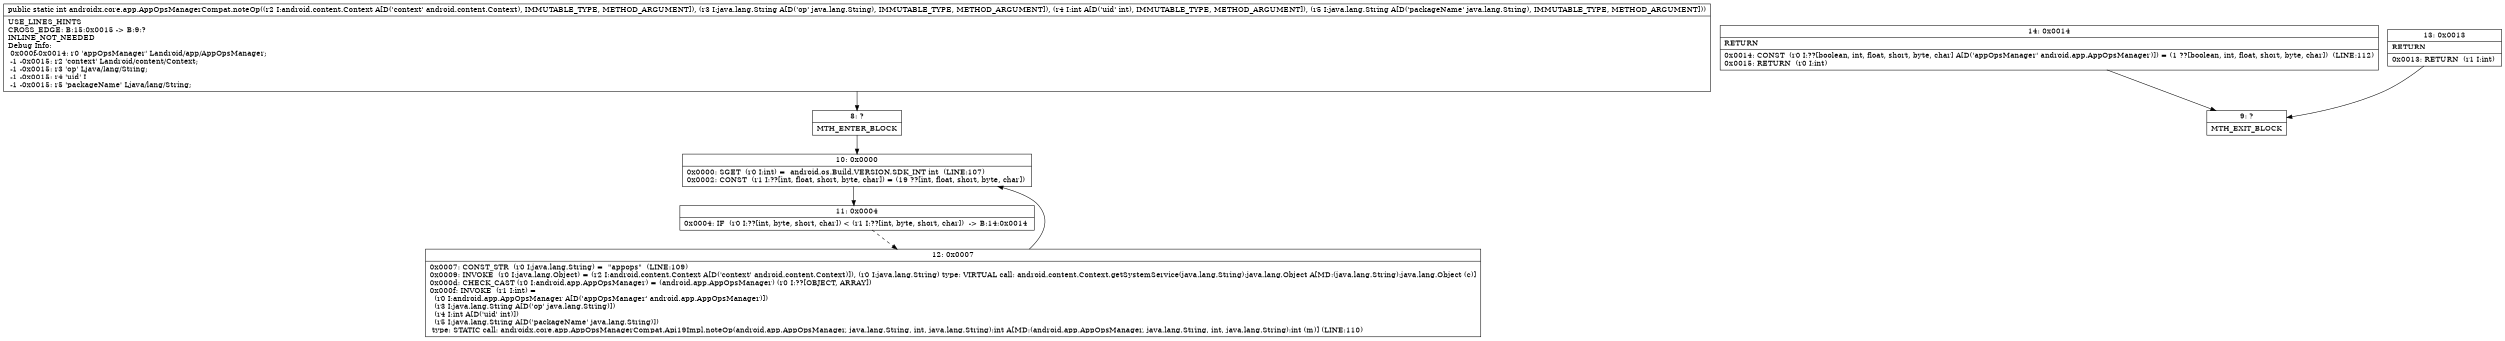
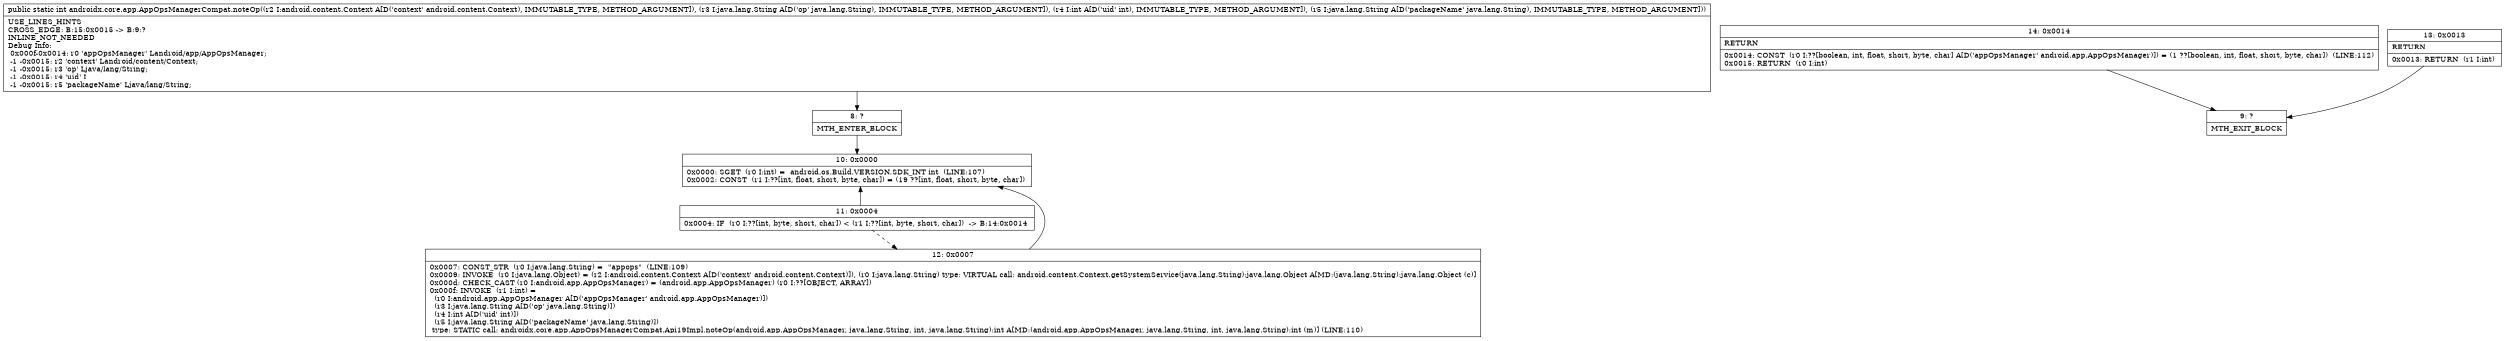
  digraph {
    node [shape=record]
    n1 [label="{8\:\ ?|MTH_ENTER_BLOCK\l}"]
    n2 [label="{10\:\ 0x0000|0x0000: SGET  (r0 I:int) =  android.os.Build.VERSION.SDK_INT int  (LINE:107)\l0x0002: CONST  (r1 I:??[int, float, short, byte, char]) = (19 ??[int, float, short, byte, char]) \l}"]
    n3 [label="{11\:\ 0x0004|0x0004: IF  (r0 I:??[int, byte, short, char]) \< (r1 I:??[int, byte, short, char])  \-\> B:14:0x0014 \l}"]
    n4 [label="{12\:\ 0x0007|0x0007: CONST_STR  (r0 I:java.lang.String) =  \"appops\"  (LINE:109)\l0x0009: INVOKE  (r0 I:java.lang.Object) = (r2 I:android.content.Context A[D('context' android.content.Context)]), (r0 I:java.lang.String) type: VIRTUAL call: android.content.Context.getSystemService(java.lang.String):java.lang.Object A[MD:(java.lang.String):java.lang.Object (c)]\l0x000d: CHECK_CAST (r0 I:android.app.AppOpsManager) = (android.app.AppOpsManager) (r0 I:??[OBJECT, ARRAY]) \l0x000f: INVOKE  (r1 I:int) = \l  (r0 I:android.app.AppOpsManager A[D('appOpsManager' android.app.AppOpsManager)])\l  (r3 I:java.lang.String A[D('op' java.lang.String)])\l  (r4 I:int A[D('uid' int)])\l  (r5 I:java.lang.String A[D('packageName' java.lang.String)])\l type: STATIC call: androidx.core.app.AppOpsManagerCompat.Api19Impl.noteOp(android.app.AppOpsManager, java.lang.String, int, java.lang.String):int A[MD:(android.app.AppOpsManager, java.lang.String, int, java.lang.String):int (m)] (LINE:110)\l}"]
    n5 [label="{14\:\ 0x0014|RETURN\l|0x0014: CONST  (r0 I:??[boolean, int, float, short, byte, char] A[D('appOpsManager' android.app.AppOpsManager)]) = (1 ??[boolean, int, float, short, byte, char])  (LINE:112)\l0x0015: RETURN  (r0 I:int) \l}"]
    n6 [label="{9\:\ ?|MTH_EXIT_BLOCK\l}"]
    n7 [label="{13\:\ 0x0013|RETURN\l|0x0013: RETURN  (r1 I:int) \l}"]
    n8 [label="{public static int androidx.core.app.AppOpsManagerCompat.noteOp((r2 I:android.content.Context A[D('context' android.content.Context), IMMUTABLE_TYPE, METHOD_ARGUMENT]), (r3 I:java.lang.String A[D('op' java.lang.String), IMMUTABLE_TYPE, METHOD_ARGUMENT]), (r4 I:int A[D('uid' int), IMMUTABLE_TYPE, METHOD_ARGUMENT]), (r5 I:java.lang.String A[D('packageName' java.lang.String), IMMUTABLE_TYPE, METHOD_ARGUMENT]))  | USE_LINES_HINTS\lCROSS_EDGE: B:15:0x0015 \-\> B:9:?\lINLINE_NOT_NEEDED\lDebug Info:\l  0x000f\-0x0014: r0 'appOpsManager' Landroid\/app\/AppOpsManager;\l  \-1 \-0x0015: r2 'context' Landroid\/content\/Context;\l  \-1 \-0x0015: r3 'op' Ljava\/lang\/String;\l  \-1 \-0x0015: r4 'uid' I\l  \-1 \-0x0015: r5 'packageName' Ljava\/lang\/String;\l}"]
    n1 -> n2
-   n2 -> n3
+   n3 -> n2
    n3 -> n4 [style=dashed]
    n4 -> n2
    n5 -> n6
    n7 -> n6
    n8 -> n1
  }
